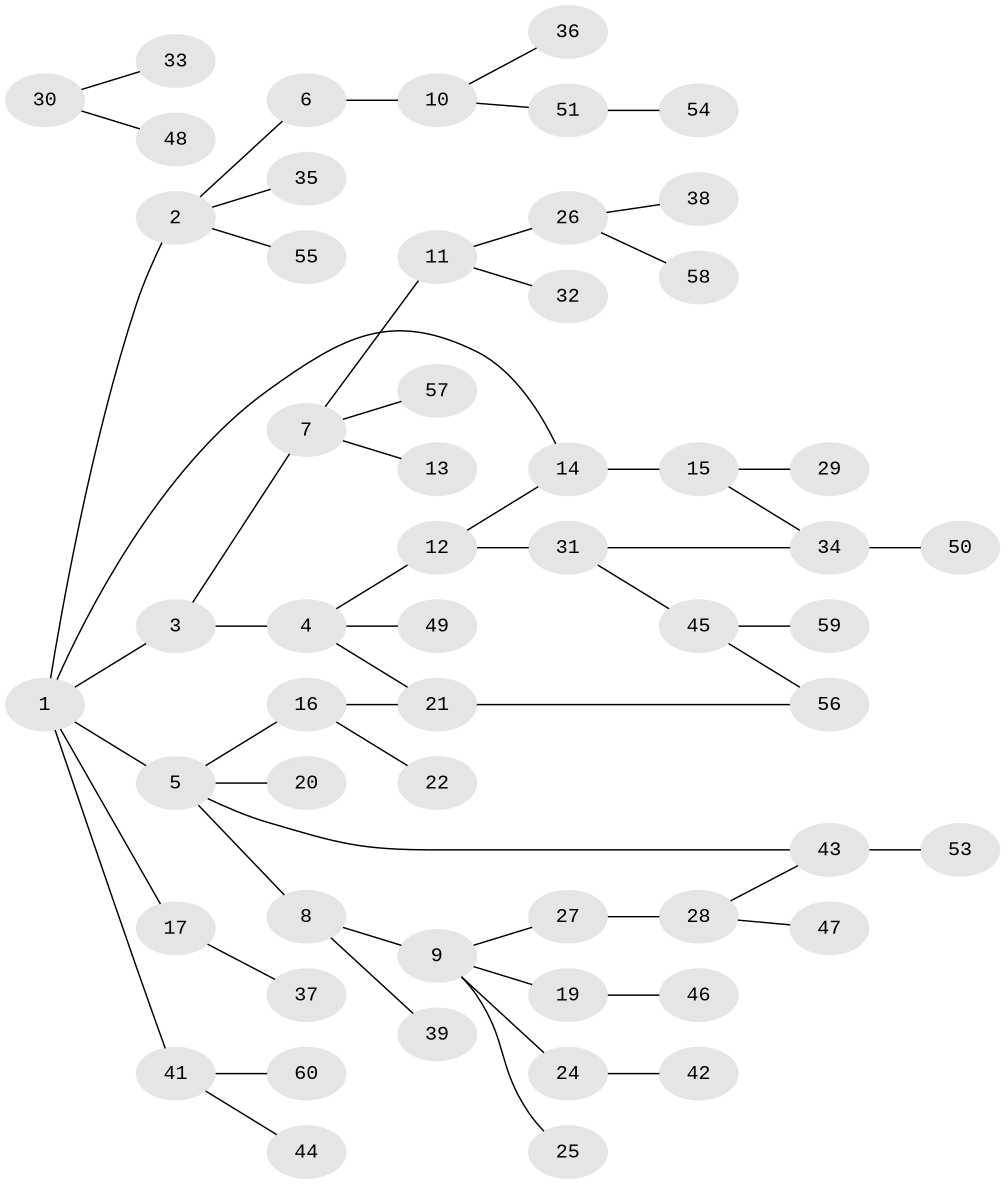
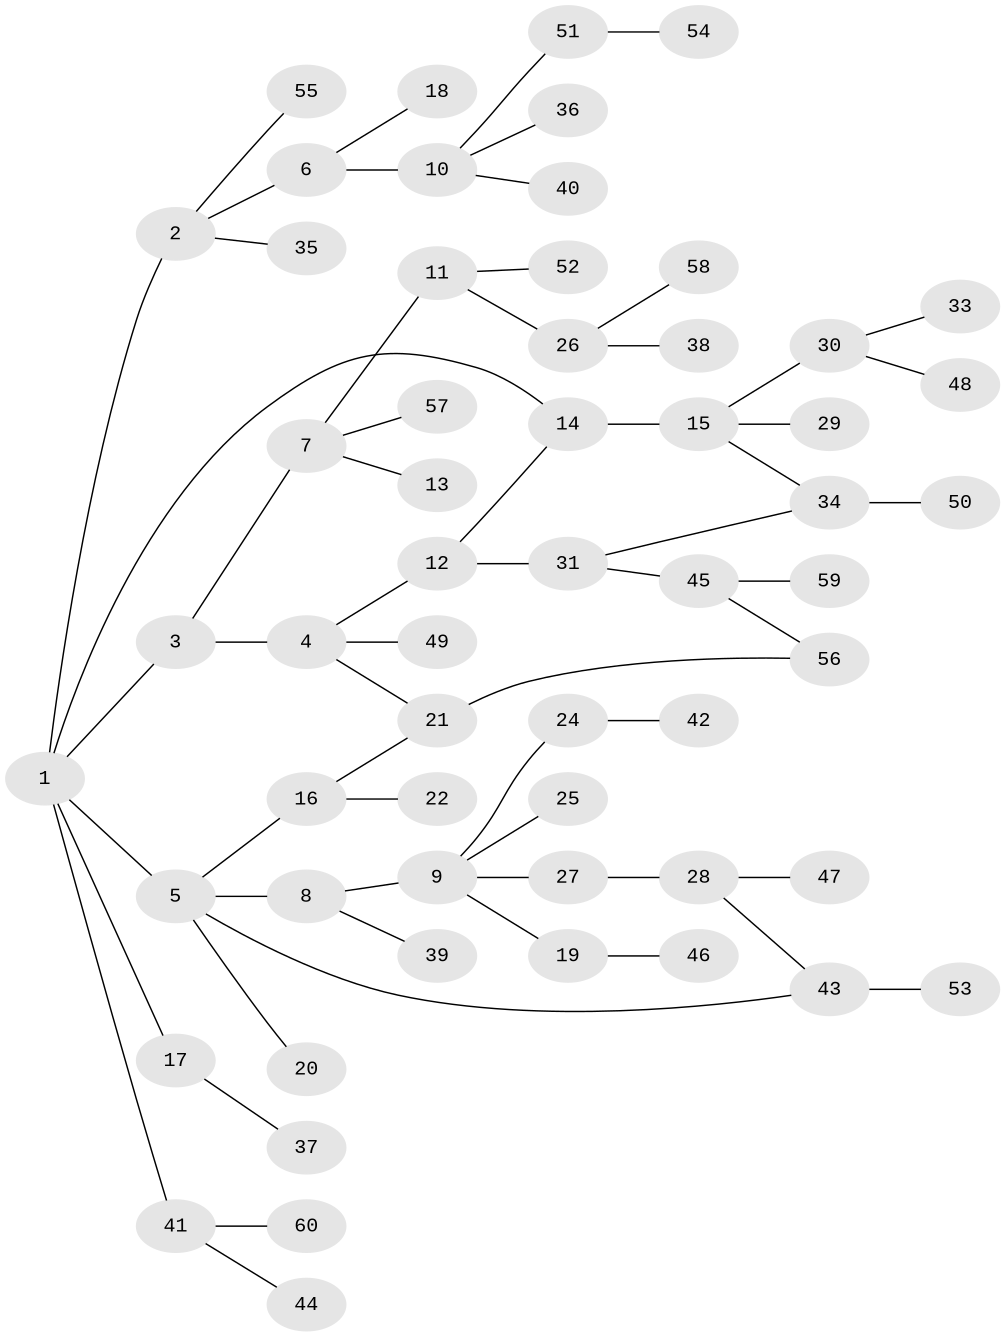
  graph {
    fontname="Liberation Mono"
    rankdir=LR
    node [color=gray90 fontname="Liberation Mono" style=filled]
    edge [fontname="Liberation Mono"]
    1
    2
    3
    5
    14
    17
    41
    6
    35
    55
    4
    7
    8
    16
    20
    43
    15
    37
    44
    60
    10
+   18
    12
    21
    49
    11
    13
    57
    31
    56
    9
    39
    22
    53
    36
+   40
    51
    26
-   52 [label=32]
+   52
    19
    24
    25
    27
    46
    42
    28
    54
    38
    58
    34
    45
    29
    30
    33
    48
    50
    47
    59
    1 -- 2
    1 -- 3
    1 -- 5
    1 -- 14
    1 -- 17
    1 -- 41
    2 -- 6
    2 -- 35
    2 -- 55
    3 -- 4
    3 -- 7
    5 -- 8
    5 -- 16
    5 -- 20
    5 -- 43
    14 -- 15
    17 -- 37
    41 -- 44
    41 -- 60
    6 -- 10
+   6 -- 18
    4 -- 12
    4 -- 21
    4 -- 49
    7 -- 11
    7 -- 13
    7 -- 57
    8 -- 9
    8 -- 39
    16 -- 21
    16 -- 22
    43 -- 53
    15 -- 34
    15 -- 29
+   15 -- 30
    10 -- 36
+   10 -- 40
    10 -- 51
    12 -- 14
    12 -- 31
    21 -- 56
    11 -- 26
    11 -- 52
    31 -- 34
    31 -- 45
    9 -- 19
    9 -- 24
    9 -- 25
    9 -- 27
    51 -- 54
    26 -- 38
    26 -- 58
    19 -- 46
    24 -- 42
    27 -- 28
    28 -- 43
    28 -- 47
    34 -- 50
    45 -- 56
    45 -- 59
    30 -- 33
    30 -- 48
  }
